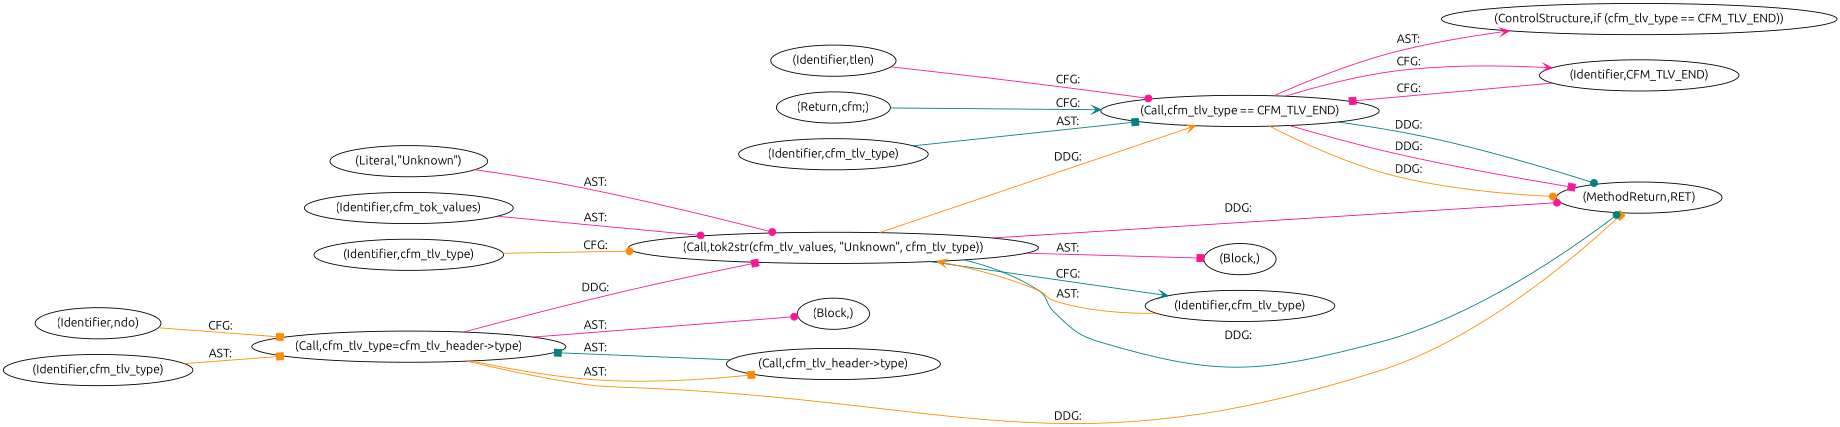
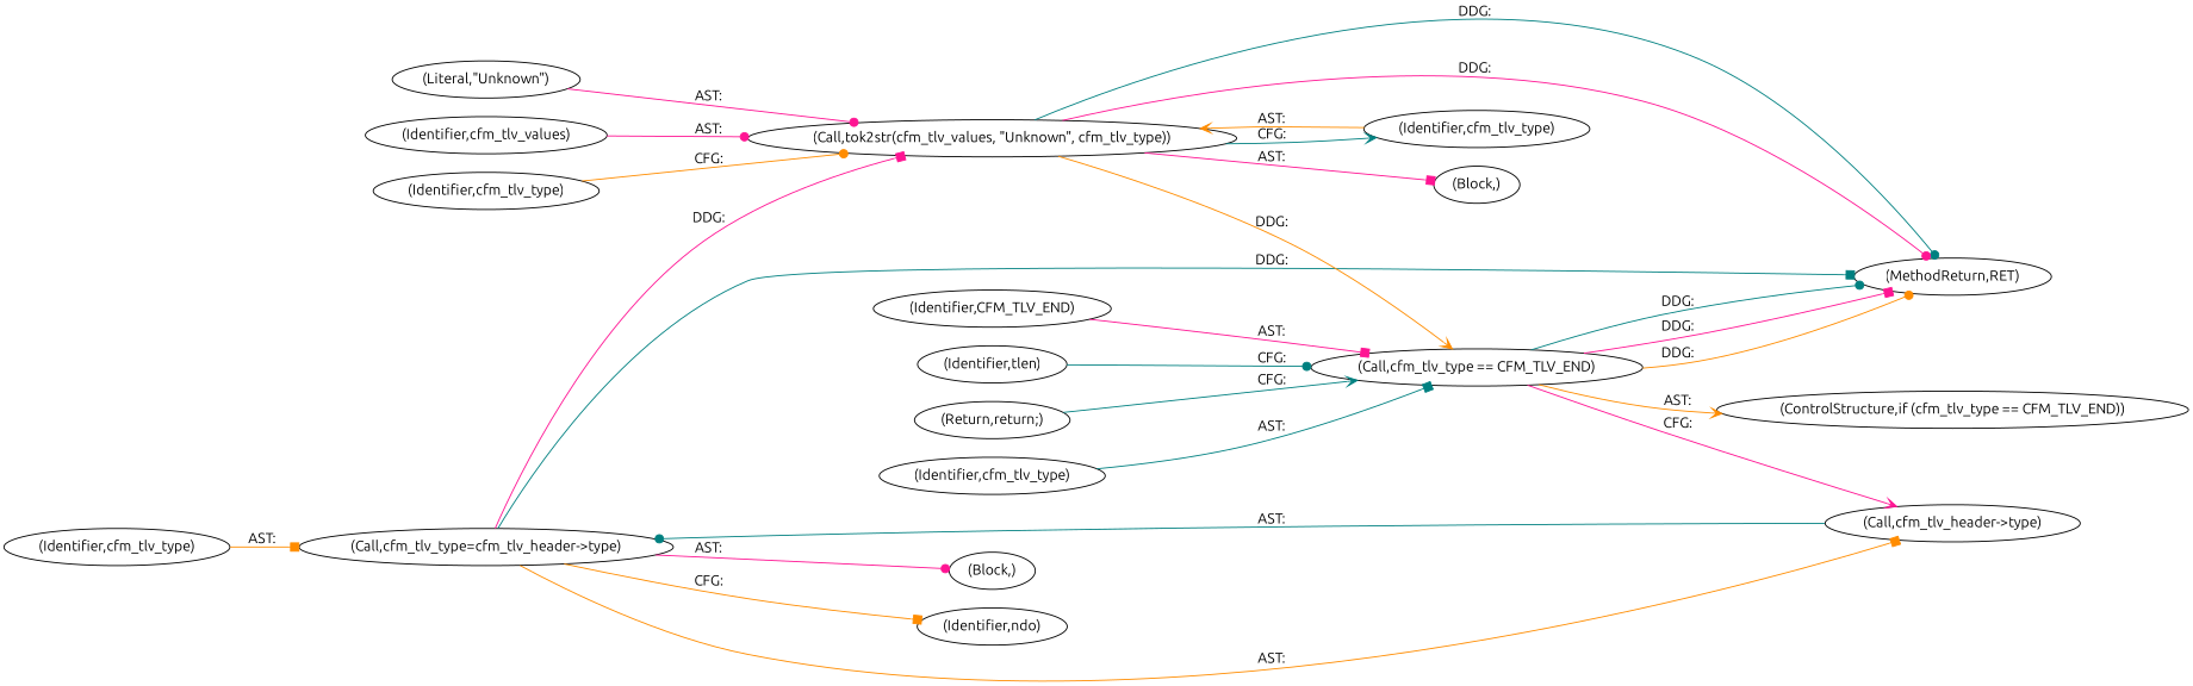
  digraph {
    fontname=Ubuntu
    rankdir=LR
    node [fontname=Ubuntu]
    edge [arrowhead=box color=deeppink fontname=Ubuntu]
    n1 [label="(Call,cfm_tlv_type=cfm_tlv_header->type)"]
    n2 [label="(Call,tok2str(cfm_tlv_values, \"Unknown\", cfm_tlv_type))"]
    n3 [label="(Call,cfm_tlv_header->type)"]
    n4 [label="(Block,)"]
    n5 [label="(MethodReturn,RET)"]
    n6 [label="(Call,cfm_tlv_type == CFM_TLV_END)"]
    n7 [label="(Block,)"]
    n8 [label="(Identifier,cfm_tlv_type)"]
    n9 [label="(ControlStructure,if (cfm_tlv_type == CFM_TLV_END))"]
    n10 [label="(Identifier,CFM_TLV_END)"]
    n11 [label="(Literal,\"Unknown\")"]
-   n12 [label="(Identifier,cfm_tok_values)"]
+   n12 [label="(Identifier,cfm_tlv_values)"]
    n13 [label="(Identifier,cfm_tlv_type)"]
    n14 [label="(Identifier,tlen)"]
-   n15 [label="(Return,cfm;)"]
+   n15 [label="(Return,return;)"]
    n16 [label="(Identifier,ndo)"]
    n17 [label="(Identifier,cfm_tlv_type)"]
    n18 [label="(Identifier,cfm_tlv_type)"]
    n1 -> n2 [label="DDG: "]
    n1 -> n3 [color=darkorange label="AST: "]
    n1 -> n4 [arrowhead=dot label="AST: "]
-   n1 -> n5 [color=darkorange label="DDG: "]
+   n1 -> n5 [color=teal label="DDG: "]
    n2 -> n5 [arrowhead=dot color=teal label="DDG: "]
    n2 -> n5 [arrowhead=dot label="DDG: "]
    n2 -> n6 [arrowhead=vee color=darkorange label="DDG: "]
    n2 -> n7 [label="AST: "]
    n2 -> n8 [arrowhead=vee color=teal label="CFG: "]
-   n3 -> n1 [color=teal label="AST: "]
+   n3 -> n1 [arrowhead=dot color=teal label="AST: "]
    n6 -> n5 [arrowhead=dot color=teal label="DDG: "]
    n6 -> n5 [label="DDG: "]
    n6 -> n5 [arrowhead=dot color=darkorange label="DDG: "]
-   n6 -> n9 [arrowhead=vee label="AST: "]
-   n6 -> n10 [arrowhead=vee label="CFG: "]
+   n6 -> n9 [arrowhead=vee color=darkorange label="AST: "]
+   n6 -> n3 [arrowhead=vee label="CFG: "]
    n8 -> n2 [arrowhead=vee color=darkorange label="AST: "]
-   n10 -> n6 [label="CFG: "]
+   n10 -> n6 [label="AST: "]
    n11 -> n2 [arrowhead=dot label="AST: "]
    n12 -> n2 [arrowhead=dot label="AST: "]
    n13 -> n2 [arrowhead=dot color=darkorange label="CFG: "]
-   n14 -> n6 [arrowhead=dot label="CFG: "]
+   n14 -> n6 [arrowhead=dot color=teal label="CFG: "]
    n15 -> n6 [arrowhead=vee color=teal label="CFG: "]
-   n16 -> n1 [color=darkorange label="CFG: "]
+   n1 -> n16 [color=darkorange label="CFG: "]
    n17 -> n6 [color=teal label="AST: "]
    n18 -> n1 [color=darkorange label="AST: "]
  }
